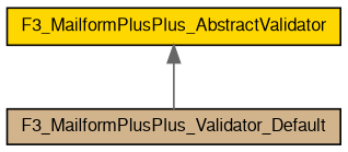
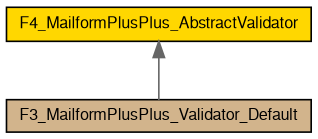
  digraph {
    node [color=black fontname=FreeSans fontsize=10 shape=record style=filled]
    n1 [fillcolor=tan fontcolor=black height=0.2 label=F3_MailformPlusPlus_Validator_Default width=0.4]
-   n2 [fillcolor=gold height=0.2 label=F3_MailformPlusPlus_AbstractValidator width=0.4]
+   n2 [fillcolor=gold height=0.2 label=F4_MailformPlusPlus_AbstractValidator width=0.4]
    n2 -> n1 [color=gray40 dir=back fontname=FreeSans fontsize=10 labelfontname=FreeSans labelfontsize=10 style=solid]
  }
